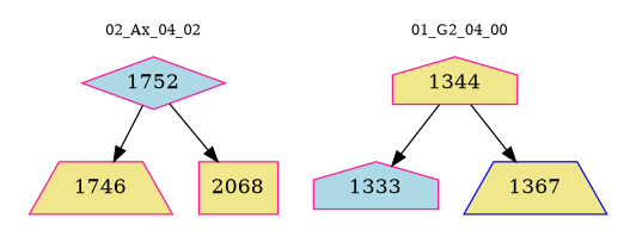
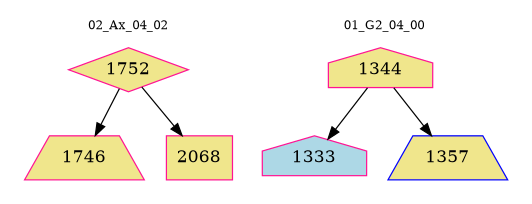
  digraph {
    node [color=deeppink fillcolor=khaki shape=trapezium style=filled]
    edge [color=black]
-   n1 [fillcolor=lightblue label=1752 shape=diamond]
+   n1 [label=1752 shape=diamond]
    n2 [label=1746]
    n3 [label=2068 shape=box]
    n4 [label=1344 shape=house]
    n5 [fillcolor=lightblue label=1333 shape=house]
-   n6 [color=blue label=1367]
+   n6 [color=blue label=1357]
    subgraph cluster_1 {
      color=white
      fontsize=10
      label="02_Ax_04_02"
      n1
      n2
      n3
    }
    subgraph cluster_2 {
      color=white
      fontsize=10
      label="01_G2_04_00"
      n4
      n5
      n6
    }
    n1 -> n2
    n1 -> n3
    n4 -> n5
    n4 -> n6
  }
